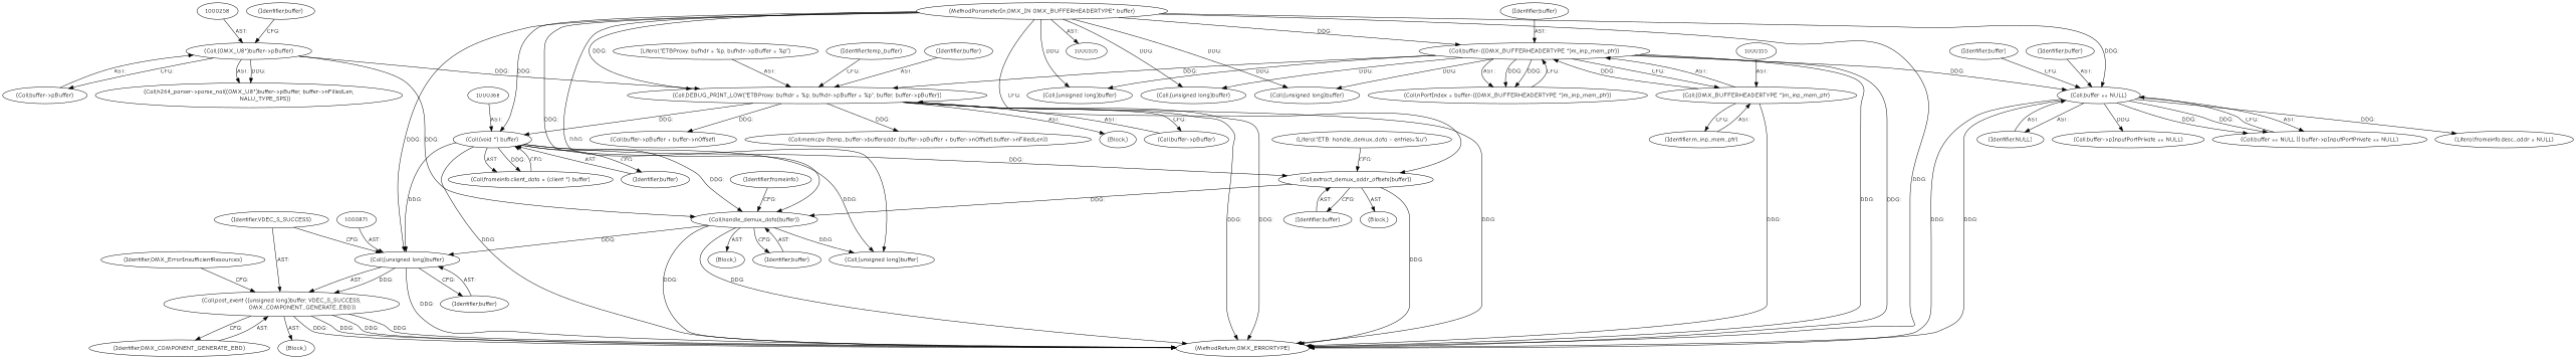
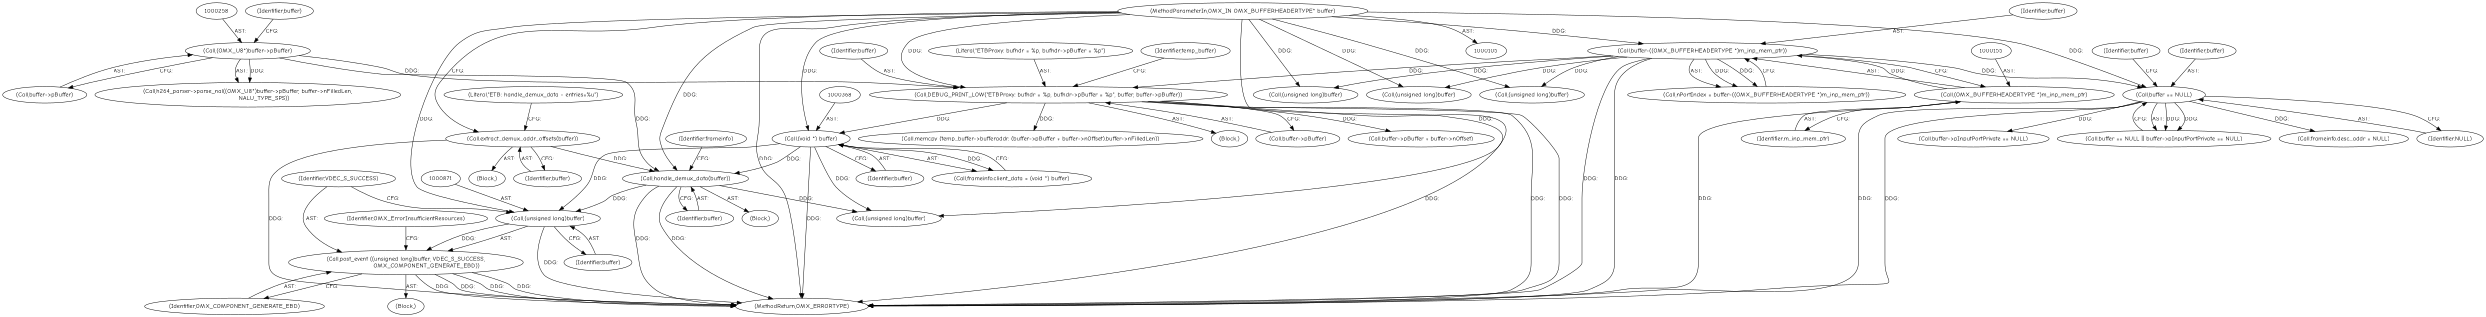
  digraph {
    fontname="Comic Neue"
    node [fontname="Comic Neue"]
    edge [fontname="Comic Neue"]
    n1 [label="(Call,(unsigned long)buffer)"]
    n2 [label="(Call,post_event ((unsigned long)buffer, VDEC_S_SUCCESS,\n                    OMX_COMPONENT_GENERATE_EBD))"]
    n3 [label="(Identifier,buffer)"]
    n4 [label="(MethodReturn,OMX_ERRORTYPE)"]
    n5 [label="(Identifier,OMX_COMPONENT_GENERATE_EBD)"]
    n6 [label="(Block,)"]
    n7 [label="(Call,(void *) buffer)"]
    n8 [label="(Call,handle_demux_data(buffer))"]
    n9 [label="(Call,extract_demux_addr_offsets(buffer))"]
    n10 [label="(Call,(unsigned long)buffer)"]
-   n11 [label="(Call,frameinfo.client_data = (client *) buffer)"]
+   n11 [label="(Call,frameinfo.client_data = (void *) buffer)"]
    n12 [label="(Identifier,buffer)"]
    n13 [label="(Block,)"]
    n14 [label="(Identifier,buffer)"]
    n15 [label="(Block,)"]
    n16 [label="(Identifier,buffer)"]
    n17 [label="(Call,DEBUG_PRINT_LOW(\"ETBProxy: bufhdr = %p, bufhdr->pBuffer = %p\", buffer, buffer->pBuffer))"]
    n18 [label="(Block,)"]
    n19 [label="(Call,buffer->pBuffer)"]
    n20 [label="(Call,buffer->pBuffer + buffer->nOffset)"]
    n21 [label="(Call,memcpy (temp_buffer->bufferaddr, (buffer->pBuffer + buffer->nOffset),buffer->nFilledLen))"]
    n22 [label="(Call,buffer-((OMX_BUFFERHEADERTYPE *)m_inp_mem_ptr))"]
    n23 [label="(Call,(OMX_BUFFERHEADERTYPE *)m_inp_mem_ptr)"]
    n24 [label="(Call,(unsigned long)buffer)"]
    n25 [label="(Call,(unsigned long)buffer)"]
    n26 [label="(Call,(unsigned long)buffer)"]
    n27 [label="(Call,nPortIndex = buffer-((OMX_BUFFERHEADERTYPE *)m_inp_mem_ptr))"]
    n28 [label="(Call,buffer == NULL)"]
    n29 [label="(Identifier,m_inp_mem_ptr)"]
    n30 [label="(Identifier,NULL)"]
    n31 [label="(Call,buffer->pInputPortPrivate == NULL)"]
    n32 [label="(Call,buffer == NULL || buffer->pInputPortPrivate == NULL)"]
-   n33 [label="(Literal,frameinfo.desc_addr = NULL)"]
+   n33 [label="(Call,frameinfo.desc_addr = NULL)"]
    n34 [label="(MethodParameterIn,OMX_IN OMX_BUFFERHEADERTYPE* buffer)"]
    1000105
    n36 [label="(Call,(OMX_U8*)buffer->pBuffer)"]
    n37 [label="(Call,h264_parser->parse_nal((OMX_U8*)buffer->pBuffer, buffer->nFilledLen,\n                NALU_TYPE_SPS))"]
    n38 [label="(Call,buffer->pBuffer)"]
    n39 [label="(Identifier,buffer)"]
    n40 [label="(Literal,\"ETBProxy: bufhdr = %p, bufhdr->pBuffer = %p\")"]
    n41 [label="(Identifier,buffer)"]
    n42 [label="(Identifier,buffer)"]
    n43 [label="(Identifier,temp_buffer)"]
    n44 [label="(Identifier,OMX_ErrorInsufficientResources)"]
    n45 [label="(Identifier,frameinfo)"]
    n46 [label="(Identifier,buffer)"]
    n47 [label="(Literal,\"ETB: handle_demux_data - entries=%u\")"]
    n48 [label="(Identifier,buffer)"]
    n49 [label="(Identifier,VDEC_S_SUCCESS)"]
    1000871
    1000368
    1000155
    1000258
    n1 -> n2 [label="AST: "]
    n1 -> n2 [label="DDG: "]
    n1 -> n3 [label="CFG: "]
    n1 -> n4 [label="DDG: "]
    n2 -> n4 [label="DDG: "]
    n2 -> n4 [label="DDG: "]
    n2 -> n4 [label="DDG: "]
    n2 -> n4 [label="DDG: "]
    n2 -> n5 [label="CFG: "]
    n2 -> n6 [label="AST: "]
    n3 -> n1 [label="AST: "]
    n5 -> n2 [label="AST: "]
    n7 -> n1 [label="DDG: "]
    n7 -> n4 [label="DDG: "]
    n7 -> n8 [label="DDG: "]
-   n7 -> n9 [label="DDG: "]
    n7 -> n10 [label="DDG: "]
    n7 -> n11 [label="AST: "]
    n7 -> n11 [label="DDG: "]
    n7 -> n12 [label="CFG: "]
    n8 -> n1 [label="DDG: "]
    n8 -> n4 [label="DDG: "]
    n8 -> n4 [label="DDG: "]
    n8 -> n10 [label="DDG: "]
    n8 -> n13 [label="AST: "]
    n8 -> n14 [label="CFG: "]
    n9 -> n4 [label="DDG: "]
    n9 -> n8 [label="DDG: "]
    n9 -> n15 [label="AST: "]
    n9 -> n16 [label="CFG: "]
    n11 -> n7 [label="CFG: "]
    n12 -> n7 [label="AST: "]
    n14 -> n8 [label="AST: "]
    n16 -> n9 [label="AST: "]
    n17 -> n4 [label="DDG: "]
    n17 -> n4 [label="DDG: "]
    n17 -> n4 [label="DDG: "]
    n17 -> n7 [label="DDG: "]
    n17 -> n18 [label="AST: "]
    n17 -> n19 [label="CFG: "]
    n17 -> n20 [label="DDG: "]
    n17 -> n21 [label="DDG: "]
    n19 -> n17 [label="AST: "]
    n22 -> n4 [label="DDG: "]
    n22 -> n4 [label="DDG: "]
    n22 -> n17 [label="DDG: "]
    n22 -> n23 [label="CFG: "]
    n22 -> n24 [label="DDG: "]
    n22 -> n25 [label="DDG: "]
    n22 -> n26 [label="DDG: "]
    n22 -> n27 [label="AST: "]
    n22 -> n27 [label="DDG: "]
    n22 -> n27 [label="DDG: "]
    n22 -> n28 [label="DDG: "]
    n23 -> n4 [label="DDG: "]
    n23 -> n22 [label="AST: "]
    n23 -> n22 [label="DDG: "]
    n23 -> n29 [label="CFG: "]
    n27 -> n22 [label="CFG: "]
    n28 -> n4 [label="DDG: "]
    n28 -> n4 [label="DDG: "]
-   n28 -> n30 [label="AST: "]
+   n28 -> n30 [label="CFG: "]
    n28 -> n31 [label="DDG: "]
    n28 -> n32 [label="AST: "]
    n28 -> n32 [label="DDG: "]
    n28 -> n32 [label="DDG: "]
    n28 -> n33 [label="DDG: "]
    n29 -> n23 [label="AST: "]
    n30 -> n28 [label="AST: "]
    n32 -> n28 [label="CFG: "]
    n34 -> n1 [label="DDG: "]
    n34 -> n4 [label="DDG: "]
    n34 -> n7 [label="DDG: "]
    n34 -> n8 [label="DDG: "]
    n34 -> n9 [label="CFG: "]
    n34 -> n10 [label="DDG: "]
    n34 -> n17 [label="DDG: "]
    n34 -> n22 [label="DDG: "]
    n34 -> n24 [label="DDG: "]
    n34 -> n25 [label="DDG: "]
    n34 -> n26 [label="DDG: "]
    n34 -> n28 [label="DDG: "]
    n34 -> 1000105 [label="AST: "]
    n36 -> n8 [label="DDG: "]
    n36 -> n17 [label="DDG: "]
    n36 -> n37 [label="AST: "]
    n36 -> n37 [label="DDG: "]
    n36 -> n38 [label="CFG: "]
    n38 -> n36 [label="AST: "]
    n39 -> n17 [label="AST: "]
    n40 -> n17 [label="AST: "]
    n41 -> n28 [label="CFG: "]
    n42 -> n28 [label="AST: "]
    n43 -> n17 [label="CFG: "]
    n44 -> n2 [label="CFG: "]
    n45 -> n8 [label="CFG: "]
    n46 -> n22 [label="AST: "]
    n47 -> n9 [label="CFG: "]
    n48 -> n36 [label="CFG: "]
    n49 -> n1 [label="CFG: "]
    n49 -> n2 [label="AST: "]
    1000871 -> n1 [label="AST: "]
    1000368 -> n7 [label="AST: "]
    1000155 -> n23 [label="AST: "]
    1000258 -> n36 [label="AST: "]
  }
